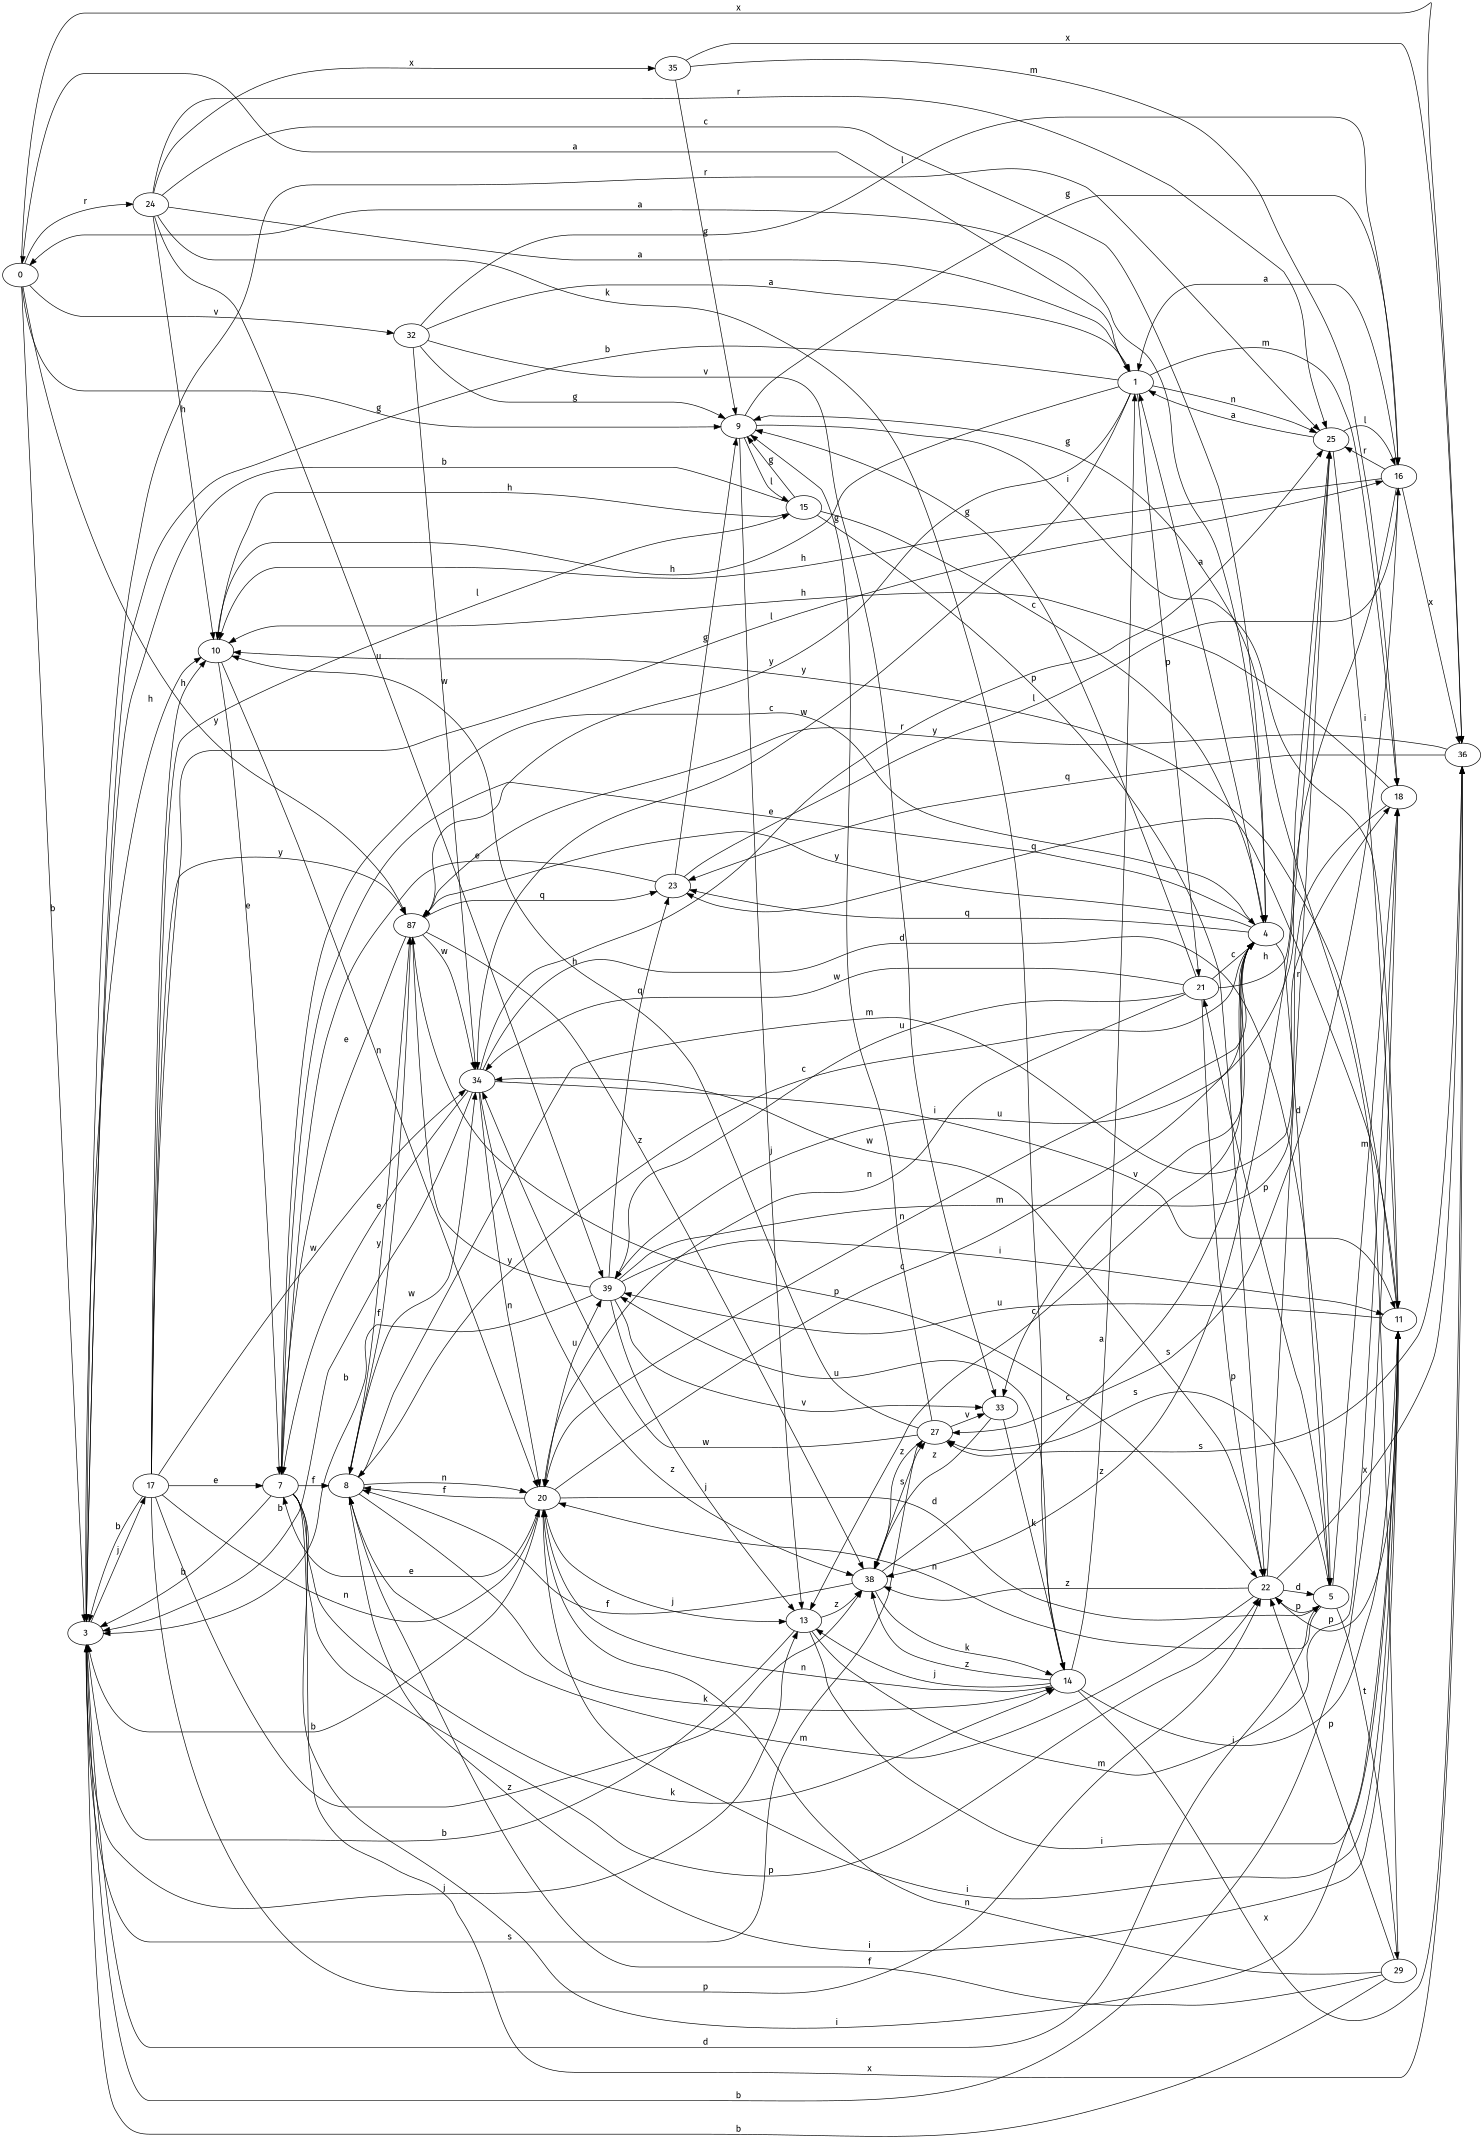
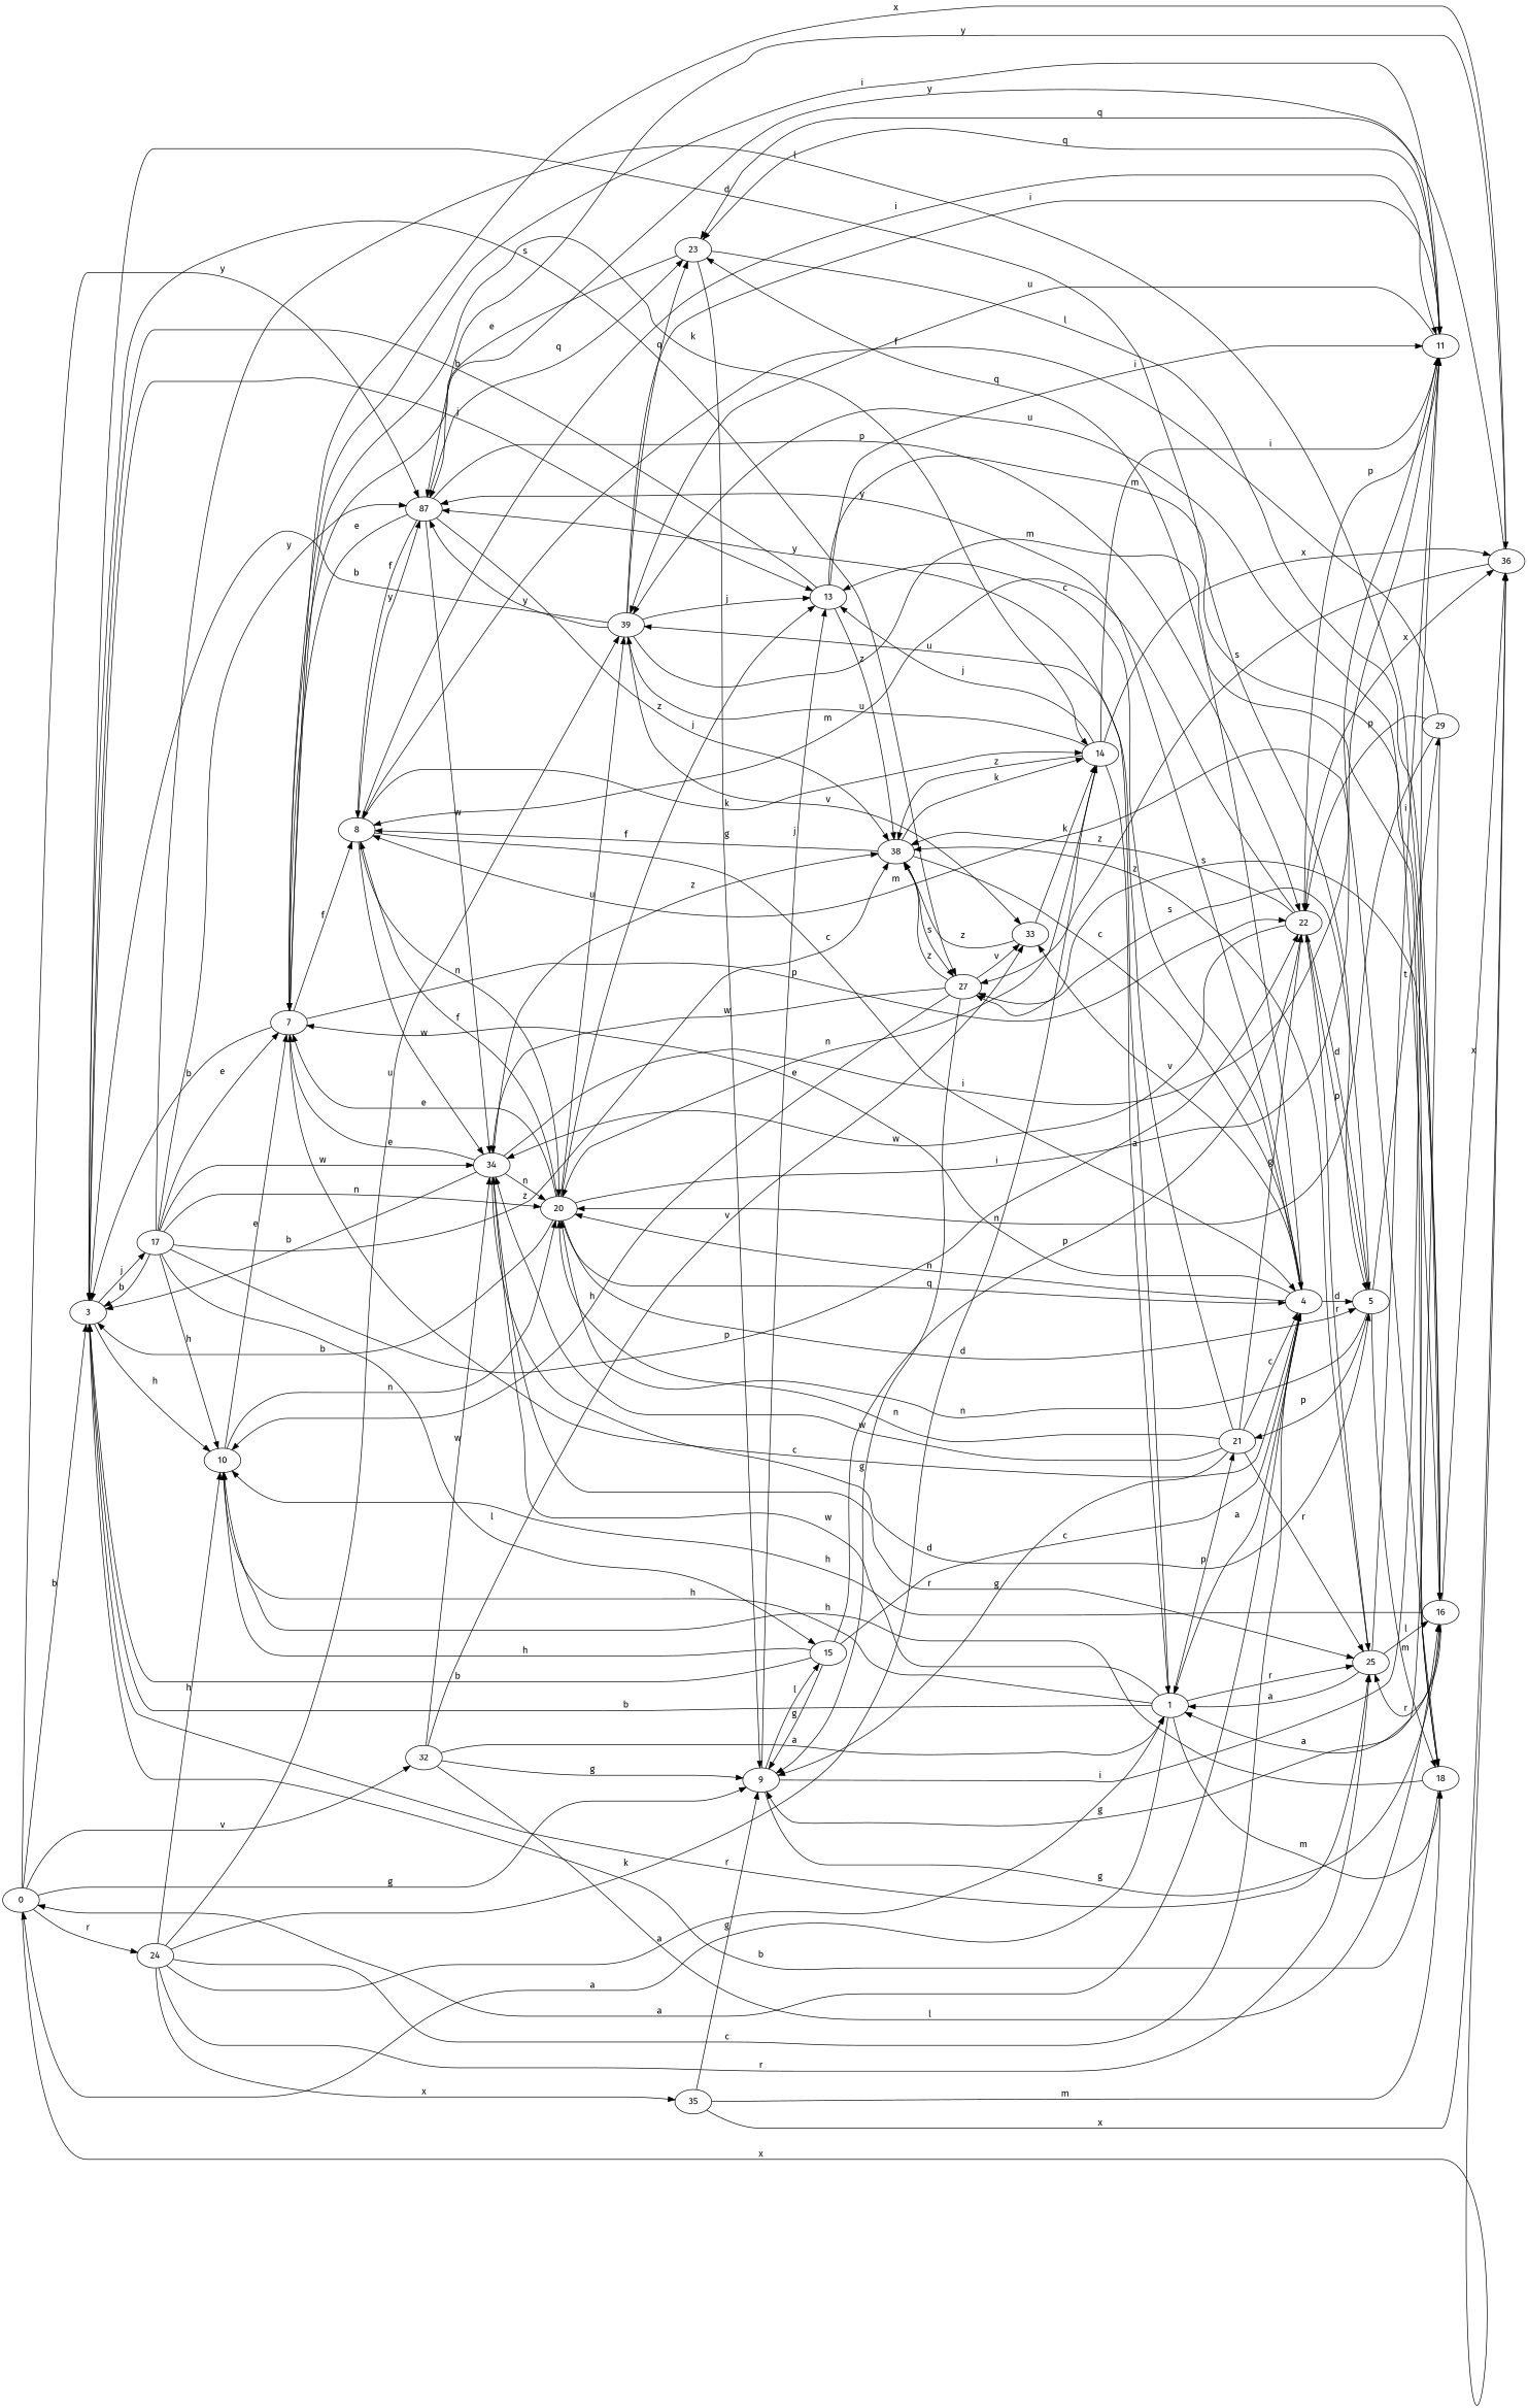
  strict digraph {
    fontname="Fira Sans"
    rankdir=LR
    node [fontname="Fira Sans"]
    edge [fontname="Fira Sans"]
    0
    3
    9
    24
    32
    36
    n7 [label=87]
    10
    25
    5
    n11 [label=17]
    13
    27
    11
    15
    16
    35
    1
    4
    14
    n21 [label=39]
    33
    34
    18
    23
    7
    22
    8
    38
    21
    20
    29
    0 -> 3 [label=b]
    0 -> 9 [label=g]
    0 -> 24 [label=r]
    0 -> 32 [label=v]
    0 -> 36 [label=x]
    0 -> n7 [label=y]
    3 -> 10 [label=h]
    3 -> 25 [label=r]
    3 -> 5 [label=d]
    3 -> n11 [label=j]
    3 -> 13 [label=j]
    3 -> 27 [label=s]
    9 -> 13 [label=j]
    9 -> 11 [label=i]
    9 -> 15 [label=l]
    9 -> 16 [label=g]
    24 -> 10 [label=h]
    24 -> 25 [label=r]
    24 -> 35 [label=x]
    24 -> 1 [label=a]
    24 -> 4 [label=c]
    24 -> 14 [label=k]
    24 -> n21 [label=u]
    32 -> 9 [label=g]
    32 -> 16 [label=l]
    32 -> 1 [label=a]
    32 -> 33 [label=v]
    32 -> 34 [label=w]
    36 -> n7 [label=y]
    36 -> 27 [label=s]
    36 -> 23 [label=q]
    n7 -> 34 [label=w]
    n7 -> 23 [label=q]
    n7 -> 7 [label=e]
    n7 -> 22 [label=p]
    n7 -> 8 [label=f]
    n7 -> 38 [label=z]
    10 -> 7 [label=e]
    10 -> 20 [label=n]
    25 -> 11 [label=i]
    25 -> 16 [label=l]
    25 -> 1 [label=a]
    25 -> 38 [label=z]
    5 -> 27 [label=s]
    5 -> 18 [label=m]
    5 -> 22 [label=p]
    5 -> 21 [label=p]
    5 -> 20 [label=n]
    5 -> 29 [label=t]
    n11 -> 3 [label=b]
    n11 -> n7 [label=y]
    n11 -> 10 [label=h]
    n11 -> 15 [label=l]
    n11 -> 16 [label=l]
    n11 -> 34 [label=w]
    n11 -> 7 [label=e]
    n11 -> 22 [label=p]
    n11 -> 38 [label=z]
    n11 -> 20 [label=n]
    13 -> 3 [label=b]
    13 -> 11 [label=i]
    13 -> 18 [label=m]
    13 -> 38 [label=z]
    27 -> 9 [label=g]
    27 -> 10 [label=h]
    27 -> 33 [label=v]
    27 -> 34 [label=w]
    27 -> 38 [label=z]
-   11 -> 10 [label=y]
+   11 -> n7 [label=y]
    11 -> n21 [label=u]
    11 -> 23 [label=q]
    11 -> 22 [label=p]
    15 -> 3 [label=b]
    15 -> 9 [label=g]
    15 -> 10 [label=h]
    15 -> 4 [label=c]
    15 -> 22 [label=p]
    16 -> 36 [label=x]
    16 -> 10 [label=h]
    16 -> 25 [label=r]
    16 -> 27 [label=s]
    16 -> 1 [label=a]
    16 -> n21 [label=u]
    35 -> 9 [label=g]
    35 -> 36 [label=x]
    35 -> 18 [label=m]
    1 -> 0 [label=a]
    1 -> 3 [label=b]
    1 -> n7 [label=y]
    1 -> 10 [label=h]
-   1 -> 25 [label=n]
+   1 -> 25 [label=r]
    1 -> 34 [label=w]
    1 -> 18 [label=m]
    1 -> 21 [label=p]
    4 -> 0 [label=a]
    4 -> n7 [label=y]
    4 -> 5 [label=d]
    4 -> 13 [label=c]
    4 -> 1 [label=a]
    4 -> 33 [label=v]
    4 -> 23 [label=q]
    4 -> 7 [label=e]
    4 -> 20 [label=n]
    14 -> 36 [label=x]
    14 -> 13 [label=j]
    14 -> 11 [label=i]
    14 -> 1 [label=a]
    14 -> n21 [label=u]
    14 -> 38 [label=z]
    14 -> 20 [label=n]
    n21 -> 3 [label=b]
    n21 -> n7 [label=y]
    n21 -> 13 [label=j]
    n21 -> 11 [label=i]
    n21 -> 33 [label=v]
    n21 -> 18 [label=m]
    n21 -> 23 [label=q]
    33 -> 14 [label=k]
    33 -> 38 [label=z]
    34 -> 3 [label=b]
    34 -> 25 [label=r]
    34 -> 5 [label=d]
    34 -> 11 [label=i]
    34 -> 7 [label=e]
    34 -> 38 [label=z]
    34 -> 20 [label=n]
    18 -> 3 [label=b]
    18 -> 10 [label=h]
    18 -> 8 [label=m]
    23 -> 9 [label=g]
    23 -> 16 [label=l]
    23 -> 7 [label=e]
    7 -> 3 [label=b]
    7 -> 36 [label=x]
    7 -> 11 [label=i]
    7 -> 4 [label=c]
    7 -> 14 [label=k]
    7 -> 22 [label=p]
    7 -> 8 [label=f]
    22 -> 36 [label=x]
    22 -> 25 [label=r]
    22 -> 5 [label=d]
    22 -> 34 [label=w]
    22 -> 8 [label=m]
    22 -> 38 [label=z]
    8 -> n7 [label=y]
    8 -> 11 [label=i]
    8 -> 4 [label=c]
    8 -> 14 [label=k]
    8 -> 34 [label=w]
    8 -> 20 [label=n]
    38 -> 27 [label=s]
    38 -> 4 [label=c]
    38 -> 14 [label=k]
    38 -> 8 [label=f]
    21 -> 9 [label=g]
-   21 -> 25 [label=h]
+   21 -> 25 [label=r]
    21 -> 4 [label=c]
    21 -> n21 [label=u]
    21 -> 34 [label=w]
-   21 -> 22 [label=p]
+   21 -> 22 [label=g]
    21 -> 20 [label=n]
    20 -> 3 [label=b]
    20 -> 5 [label=d]
    20 -> 13 [label=j]
    20 -> 11 [label=i]
-   20 -> 4 [label=c]
+   20 -> 4 [label=q]
    20 -> n21 [label=u]
    20 -> 7 [label=e]
    20 -> 8 [label=f]
-   29 -> 3 [label=b]
    29 -> 9 [label=g]
    29 -> 22 [label=p]
    29 -> 8 [label=f]
    29 -> 20 [label=n]
  }
